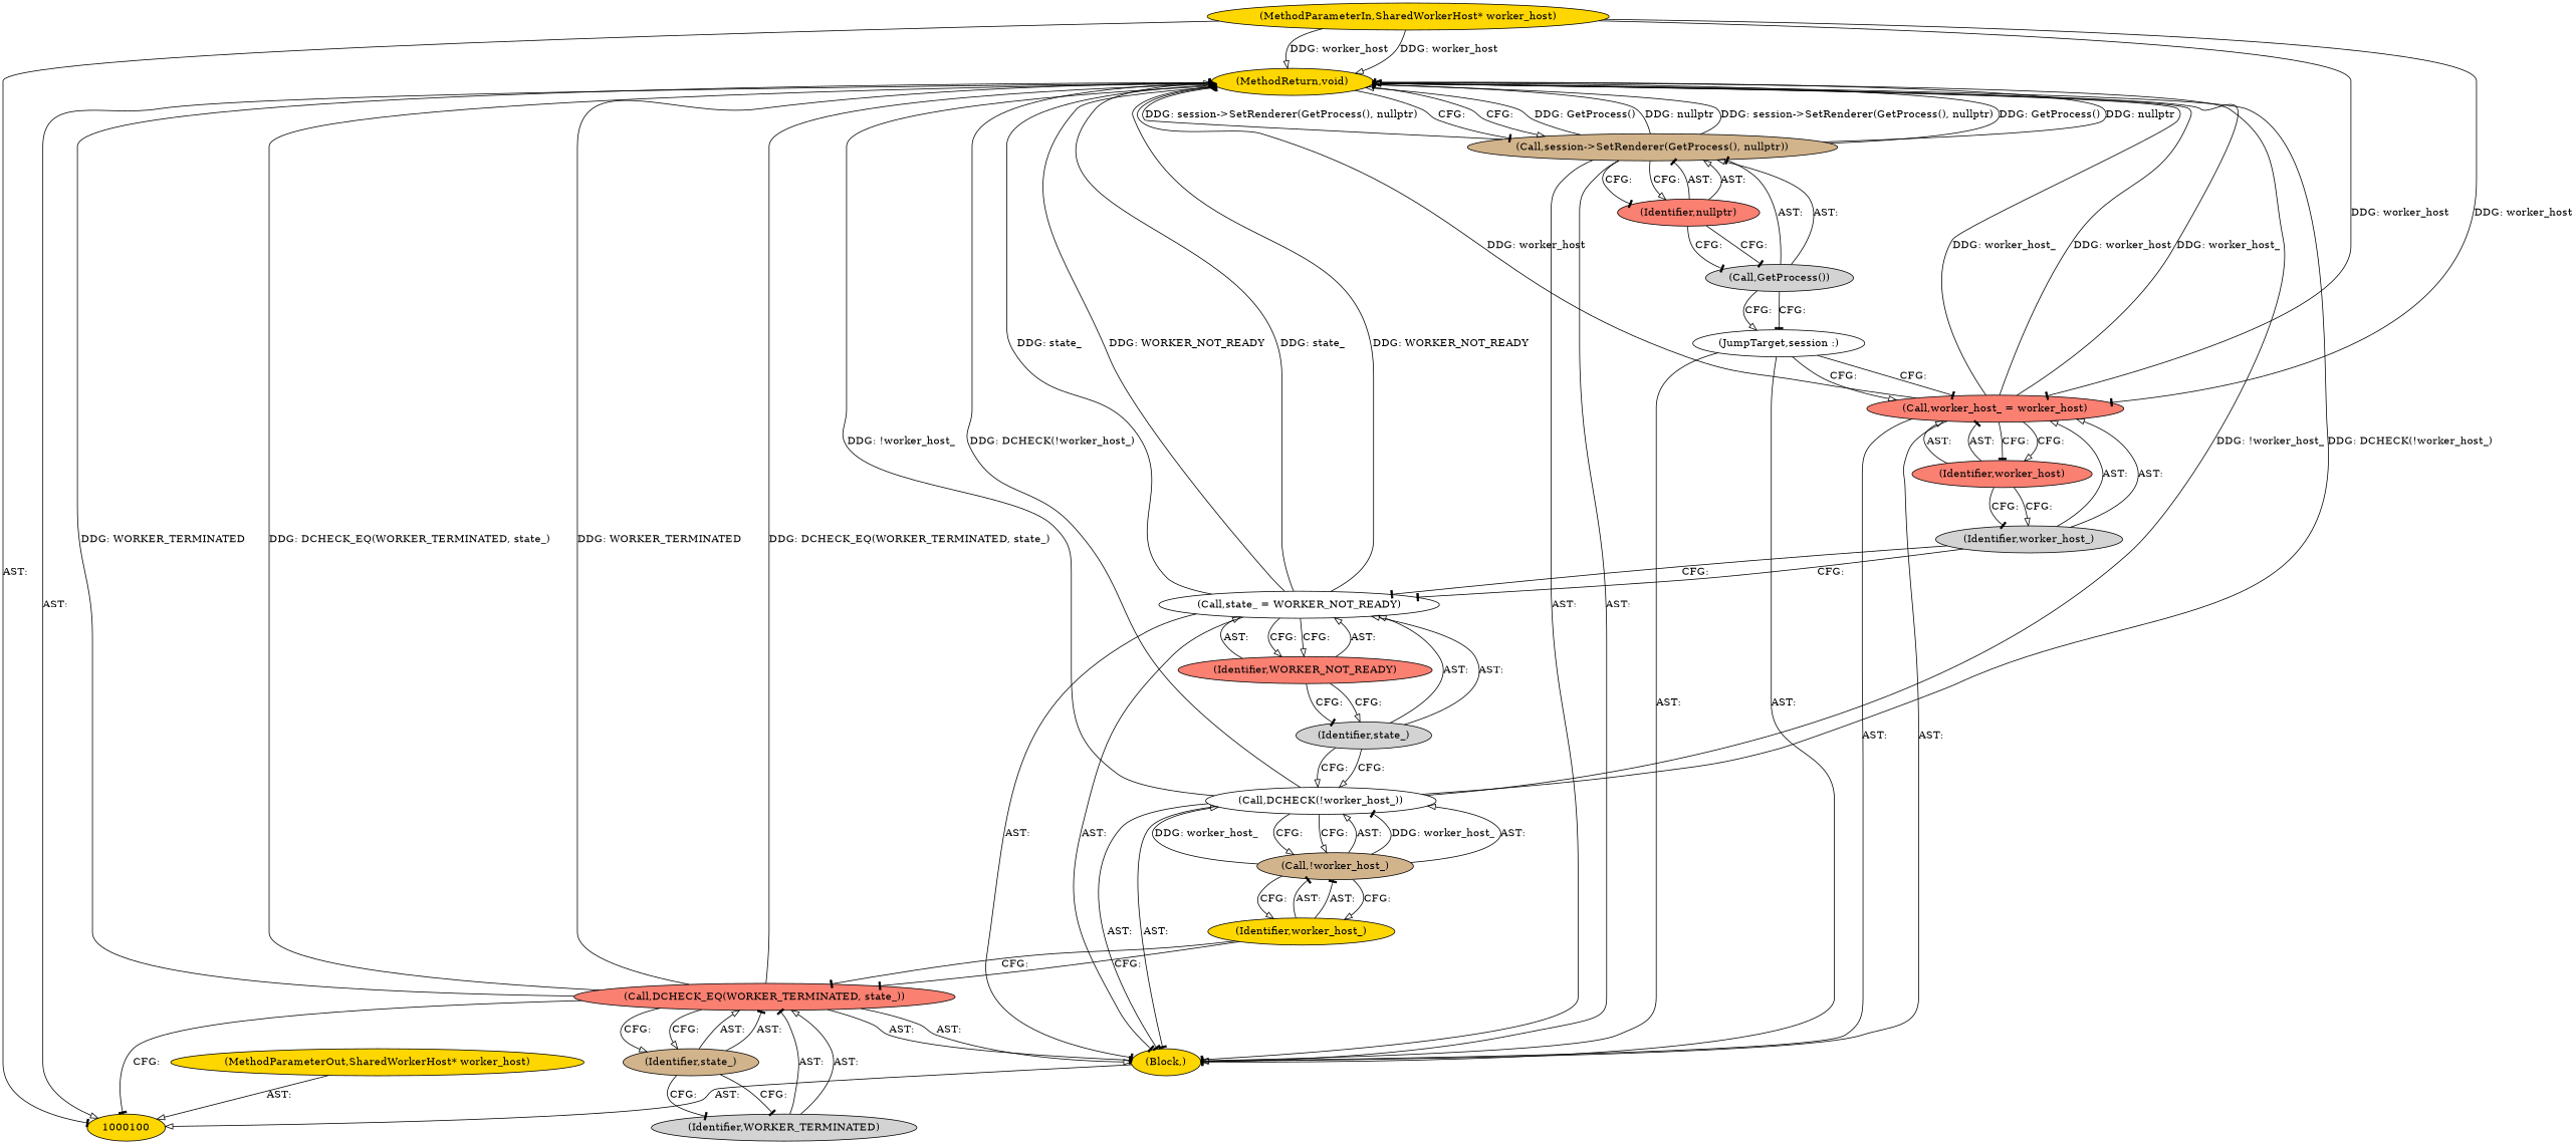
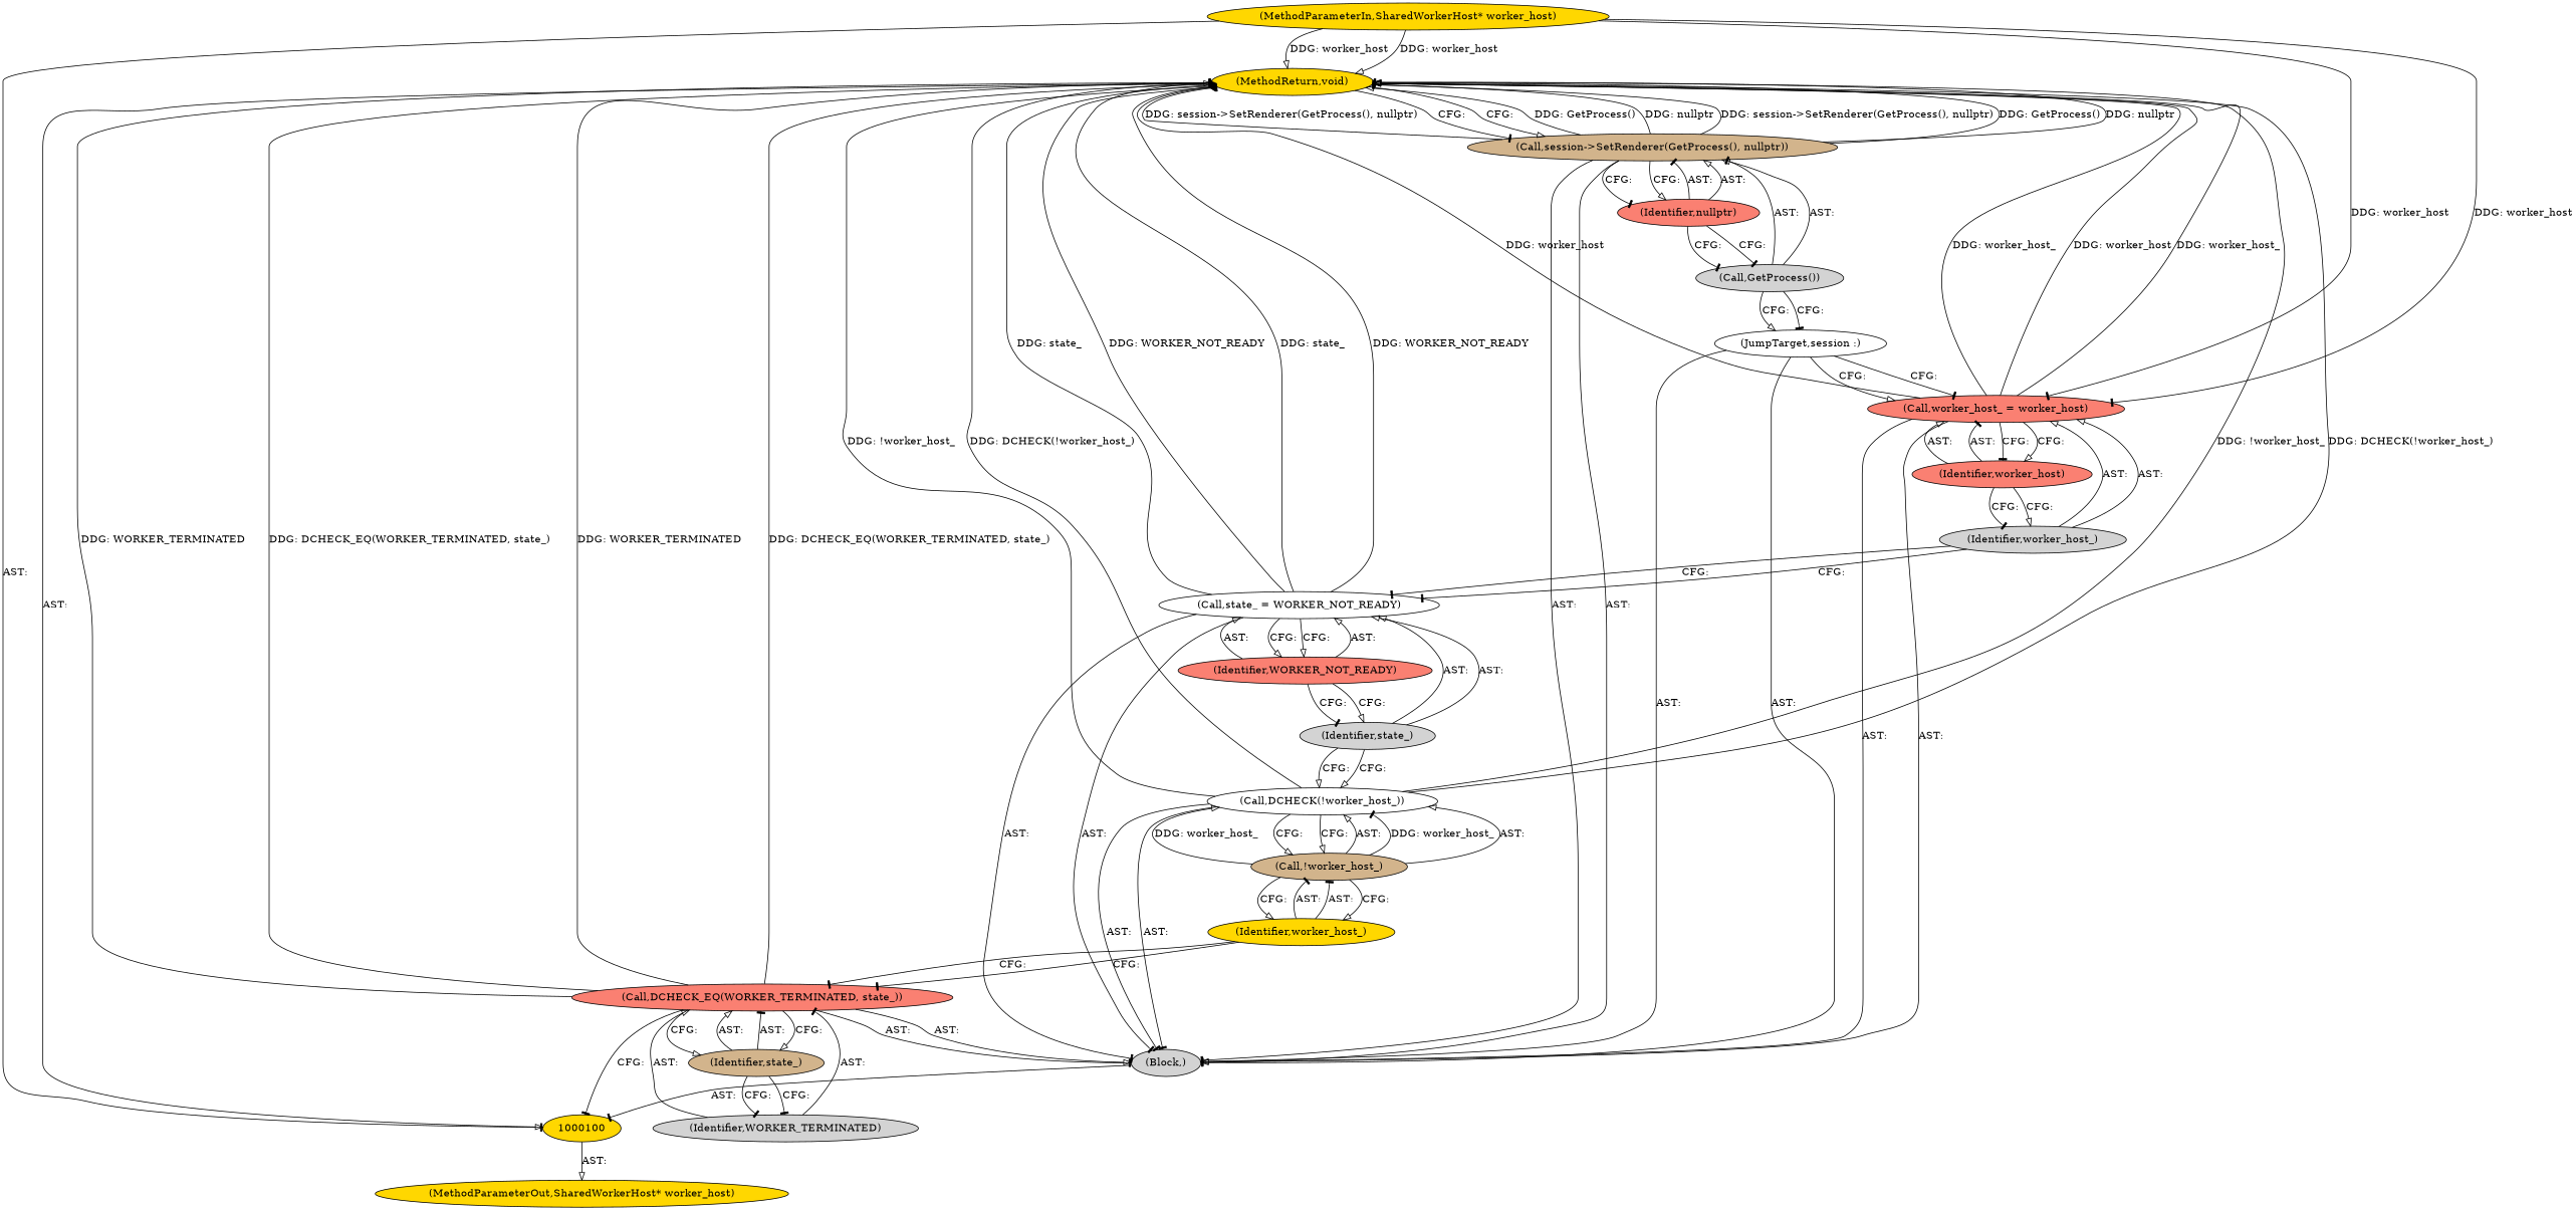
  digraph {
    node [fillcolor=gold style=filled]
    edge [arrowhead=tee]
    n1 [label="(MethodReturn,void)"]
    n2 [fillcolor=tan label="(Call,session->SetRenderer(GetProcess(), nullptr))"]
    1000100
-   n4 [label="(Block,)"]
+   n4 [fillcolor=lightgrey label="(Block,)"]
    n5 [fillcolor=salmon label="(Identifier,nullptr)"]
    n6 [label="(MethodParameterIn,SharedWorkerHost* worker_host)"]
    n7 [fillcolor=salmon label="(Call,worker_host_ = worker_host)"]
    n8 [fillcolor=salmon label="(Identifier,worker_host)"]
    n9 [label="(MethodParameterOut,SharedWorkerHost* worker_host)"]
    n10 [fillcolor=lightgrey label="(Identifier,WORKER_TERMINATED)"]
    n11 [fillcolor=salmon label="(Call,DCHECK_EQ(WORKER_TERMINATED, state_))"]
    n12 [fillcolor=tan label="(Identifier,state_)"]
    n13 [label="(Identifier,worker_host_)"]
    n14 [fillcolor=tan label="(Call,!worker_host_)"]
    n15 [fillcolor=white label="(Call,DCHECK(!worker_host_))"]
    n16 [fillcolor=salmon label="(Identifier,WORKER_NOT_READY)"]
    n17 [fillcolor=white label="(Call,state_ = WORKER_NOT_READY)"]
    n18 [fillcolor=lightgrey label="(Identifier,state_)"]
    n19 [fillcolor=lightgrey label="(Identifier,worker_host_)"]
    n20 [fillcolor=white label="(JumpTarget,session :)"]
    n21 [fillcolor=lightgrey label="(Call,GetProcess())"]
    n1 -> n2 [label="CFG: "]
    n1 -> n2 [arrowhead=onormal label="CFG: "]
    n1 -> 1000100 [arrowhead=onormal label="AST: "]
    n2 -> n1 [arrowhead=onormal label="DDG: GetProcess()"]
    n2 -> n1 [label="DDG: nullptr"]
    n2 -> n1 [label="DDG: session->SetRenderer(GetProcess(), nullptr)"]
    n2 -> n1 [arrowhead=onormal label="DDG: GetProcess()"]
    n2 -> n1 [arrowhead=onormal label="DDG: nullptr"]
    n2 -> n1 [label="DDG: session->SetRenderer(GetProcess(), nullptr)"]
    n2 -> n4 [label="AST: "]
    n2 -> n4 [arrowhead=onormal label="AST: "]
    n2 -> n5 [label="CFG: "]
    n2 -> n5 [arrowhead=onormal label="CFG: "]
-   n4 -> 1000100 [arrowhead=onormal label="AST: "]
+   n4 -> 1000100 [label="AST: "]
    n5 -> n2 [label="AST: "]
    n5 -> n2 [arrowhead=onormal label="AST: "]
    n5 -> n21 [label="CFG: "]
    n5 -> n21 [label="CFG: "]
    n6 -> n1 [arrowhead=onormal label="DDG: worker_host"]
    n6 -> n1 [arrowhead=onormal label="DDG: worker_host"]
    n6 -> 1000100 [label="AST: "]
    n6 -> n7 [label="DDG: worker_host"]
    n6 -> n7 [label="DDG: worker_host"]
    n7 -> n1 [label="DDG: worker_host"]
    n7 -> n1 [arrowhead=onormal label="DDG: worker_host_"]
    n7 -> n1 [arrowhead=onormal label="DDG: worker_host"]
    n7 -> n1 [label="DDG: worker_host_"]
    n7 -> n4 [label="AST: "]
    n7 -> n4 [label="AST: "]
    n7 -> n8 [label="CFG: "]
    n7 -> n8 [arrowhead=onormal label="CFG: "]
    n8 -> n7 [arrowhead=onormal label="AST: "]
    n8 -> n7 [label="AST: "]
    n8 -> n19 [label="CFG: "]
    n8 -> n19 [arrowhead=onormal label="CFG: "]
-   n9 -> 1000100 [arrowhead=onormal label="AST: "]
+   1000100 -> n9 [arrowhead=onormal label="AST: "]
    n10 -> n11 [label="AST: "]
    n10 -> n11 [arrowhead=onormal label="AST: "]
    n11 -> n1 [label="DDG: WORKER_TERMINATED"]
    n11 -> n1 [label="DDG: DCHECK_EQ(WORKER_TERMINATED, state_)"]
    n11 -> n1 [label="DDG: WORKER_TERMINATED"]
    n11 -> n1 [label="DDG: DCHECK_EQ(WORKER_TERMINATED, state_)"]
    n11 -> 1000100 [label="CFG: "]
    n11 -> n4 [label="AST: "]
    n11 -> n4 [arrowhead=onormal label="AST: "]
    n11 -> n12 [arrowhead=onormal label="CFG: "]
    n11 -> n12 [arrowhead=onormal label="CFG: "]
    n12 -> n10 [label="CFG: "]
    n12 -> n10 [label="CFG: "]
    n12 -> n11 [arrowhead=onormal label="AST: "]
    n12 -> n11 [label="AST: "]
    n13 -> n11 [label="CFG: "]
    n13 -> n11 [label="CFG: "]
    n13 -> n14 [label="AST: "]
    n13 -> n14 [label="AST: "]
    n14 -> n13 [arrowhead=onormal label="CFG: "]
    n14 -> n13 [arrowhead=onormal label="CFG: "]
    n14 -> n15 [arrowhead=onormal label="AST: "]
    n14 -> n15 [label="DDG: worker_host_"]
    n14 -> n15 [arrowhead=onormal label="AST: "]
    n14 -> n15 [arrowhead=onormal label="DDG: worker_host_"]
    n15 -> n1 [label="DDG: !worker_host_"]
    n15 -> n1 [arrowhead=onormal label="DDG: DCHECK(!worker_host_)"]
    n15 -> n1 [label="DDG: !worker_host_"]
    n15 -> n1 [label="DDG: DCHECK(!worker_host_)"]
    n15 -> n4 [label="AST: "]
    n15 -> n4 [label="AST: "]
    n15 -> n14 [arrowhead=onormal label="CFG: "]
    n15 -> n14 [arrowhead=onormal label="CFG: "]
    n16 -> n17 [arrowhead=onormal label="AST: "]
    n16 -> n17 [arrowhead=onormal label="AST: "]
    n16 -> n18 [label="CFG: "]
    n16 -> n18 [arrowhead=onormal label="CFG: "]
    n17 -> n1 [label="DDG: state_"]
    n17 -> n1 [label="DDG: WORKER_NOT_READY"]
    n17 -> n1 [arrowhead=onormal label="DDG: state_"]
    n17 -> n1 [label="DDG: WORKER_NOT_READY"]
    n17 -> n4 [label="AST: "]
    n17 -> n4 [label="AST: "]
    n17 -> n16 [arrowhead=onormal label="CFG: "]
    n17 -> n16 [arrowhead=onormal label="CFG: "]
    n18 -> n15 [arrowhead=onormal label="CFG: "]
    n18 -> n15 [arrowhead=onormal label="CFG: "]
    n18 -> n17 [arrowhead=onormal label="AST: "]
    n18 -> n17 [arrowhead=onormal label="AST: "]
    n19 -> n7 [arrowhead=onormal label="AST: "]
    n19 -> n7 [arrowhead=onormal label="AST: "]
    n19 -> n17 [label="CFG: "]
    n19 -> n17 [label="CFG: "]
    n20 -> n4 [label="AST: "]
    n20 -> n4 [arrowhead=onormal label="AST: "]
    n20 -> n7 [arrowhead=onormal label="CFG: "]
    n20 -> n7 [label="CFG: "]
    n21 -> n2 [label="AST: "]
    n21 -> n2 [arrowhead=onormal label="AST: "]
    n21 -> n20 [arrowhead=onormal label="CFG: "]
    n21 -> n20 [label="CFG: "]
  }
